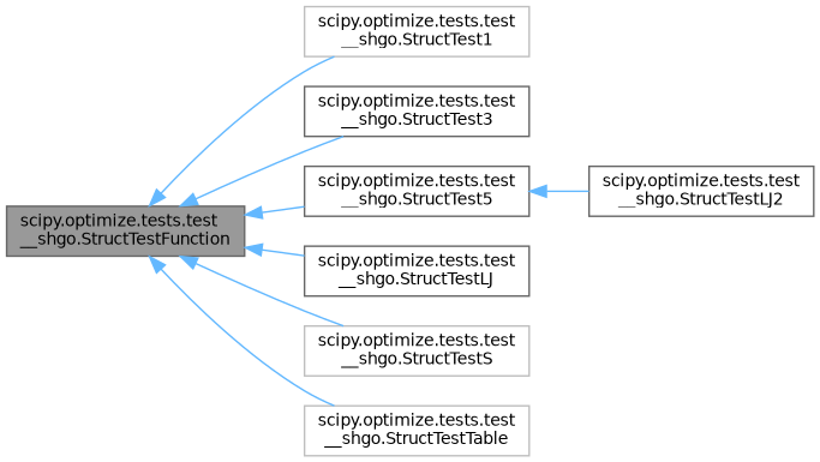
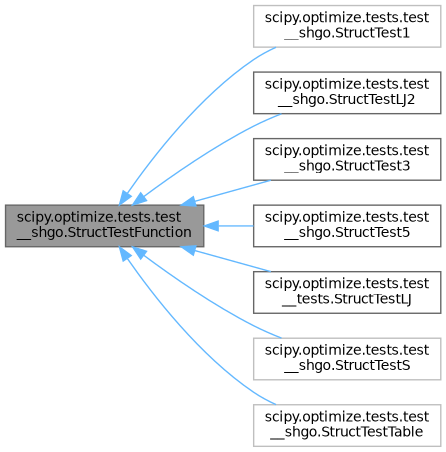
  digraph {
    rankdir=LR
    node [color=gray40 fillcolor=white fontname=Helvetica fontsize=10 shape=box style=filled]
    edge [color=steelblue1 dir=back fontname=Helvetica fontsize=10 labelfontname=Helvetica labelfontsize=10 style=solid]
    n1 [fillcolor=grey60 fontcolor=black height=0.2 label="scipy.optimize.tests.test\l__shgo.StructTestFunction" width=0.4]
    n2 [color=grey75 height=0.2 label="scipy.optimize.tests.test\l__shgo.StructTest1" width=0.4]
    n3 [height=0.2 label="scipy.optimize.tests.test\l__shgo.StructTestLJ2" width=0.4]
    n4 [height=0.2 label="scipy.optimize.tests.test\l__shgo.StructTest3" width=0.4]
    n5 [height=0.2 label="scipy.optimize.tests.test\l__shgo.StructTest5" width=0.4]
-   n6 [height=0.2 label="scipy.optimize.tests.test\l__shgo.StructTestLJ" width=0.4]
+   n6 [height=0.2 label="scipy.optimize.tests.test\l__tests.StructTestLJ" width=0.4]
    n7 [color=grey75 height=0.2 label="scipy.optimize.tests.test\l__shgo.StructTestS" width=0.4]
    n8 [color=grey75 height=0.2 label="scipy.optimize.tests.test\l__shgo.StructTestTable" width=0.4]
    n1 -> n2
-   n5 -> n3
+   n1 -> n3
    n1 -> n4
    n1 -> n5
    n1 -> n6
    n1 -> n7
    n1 -> n8
  }
